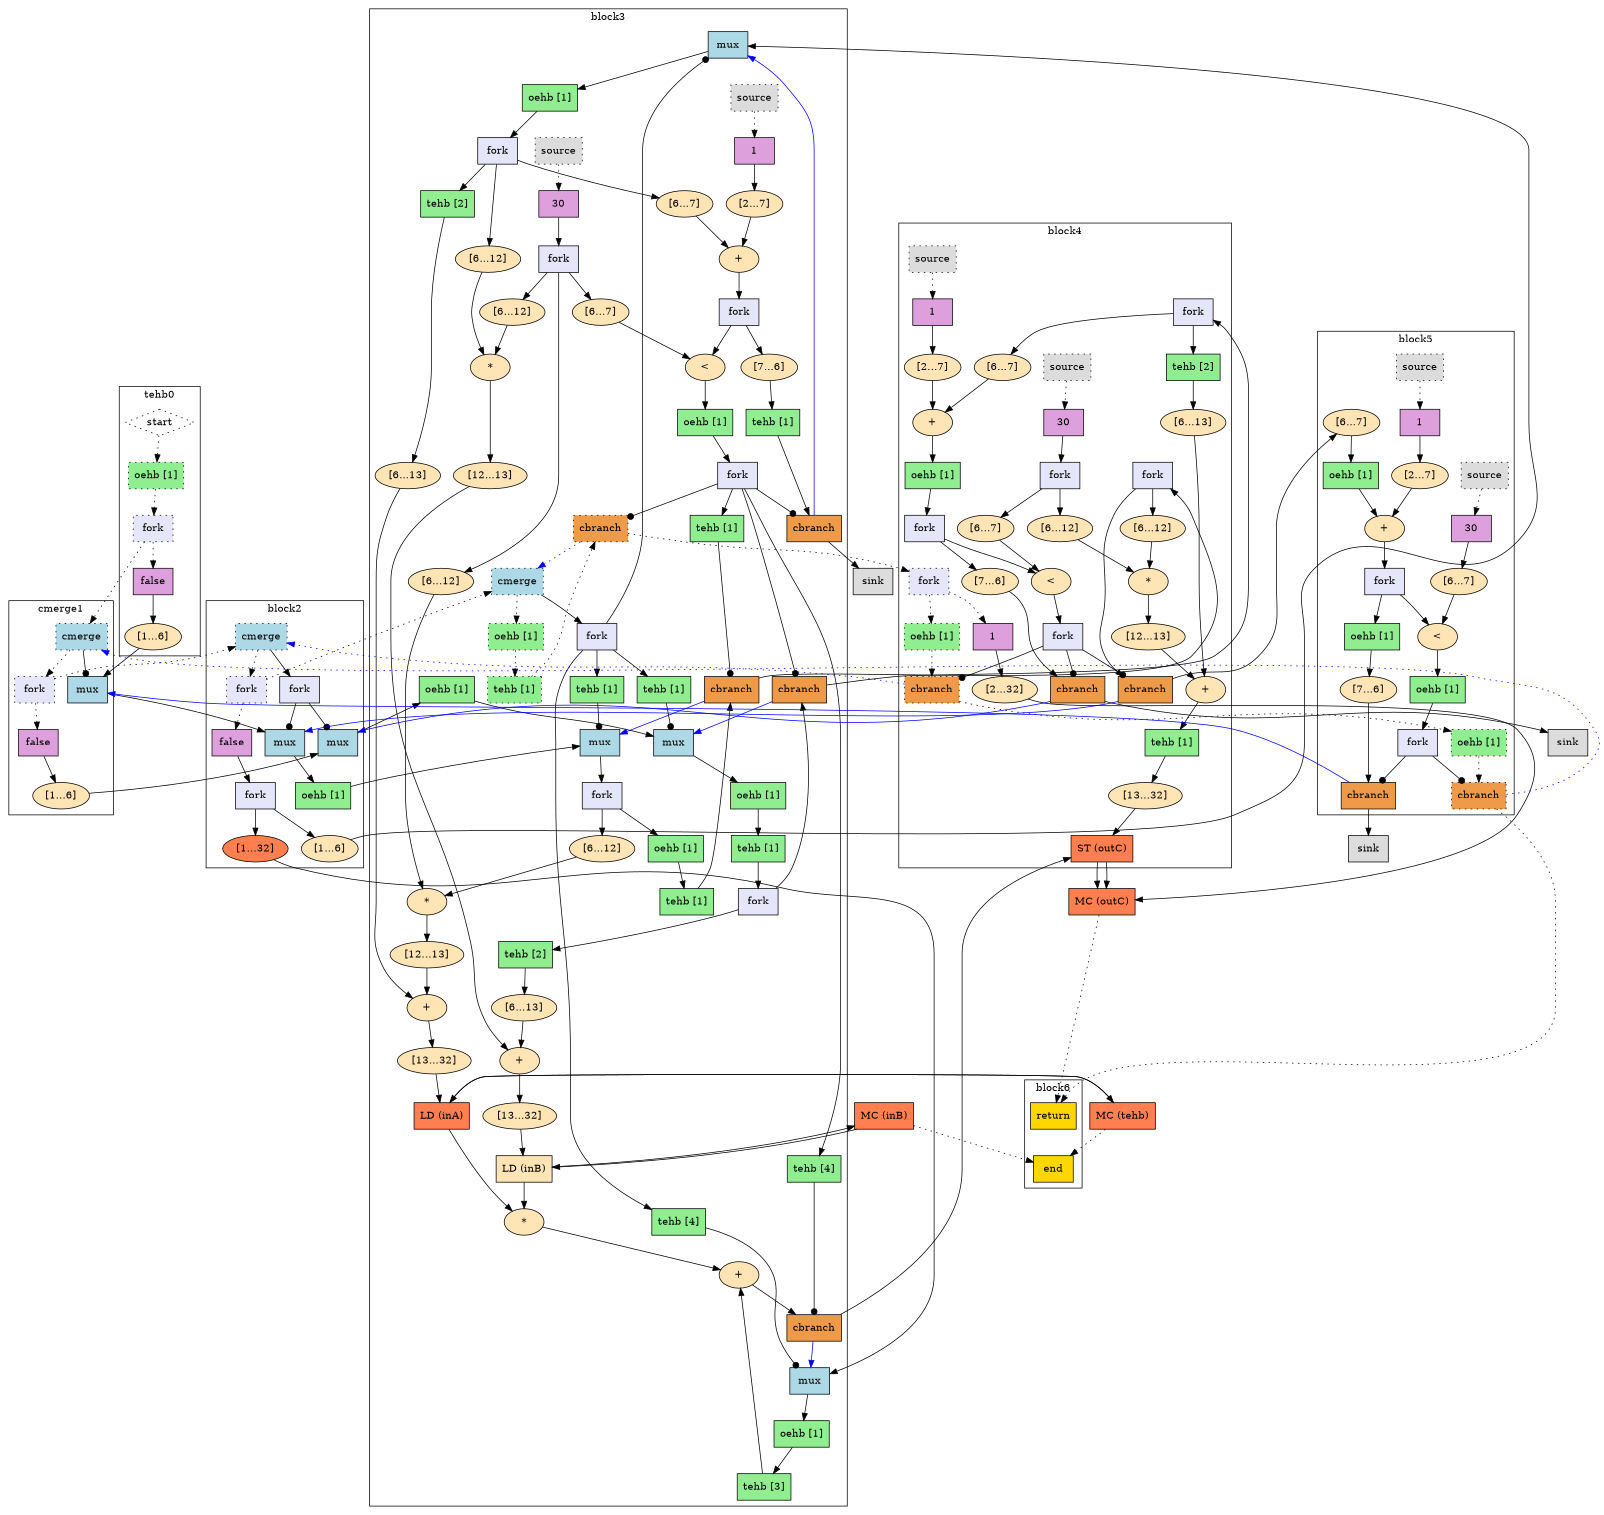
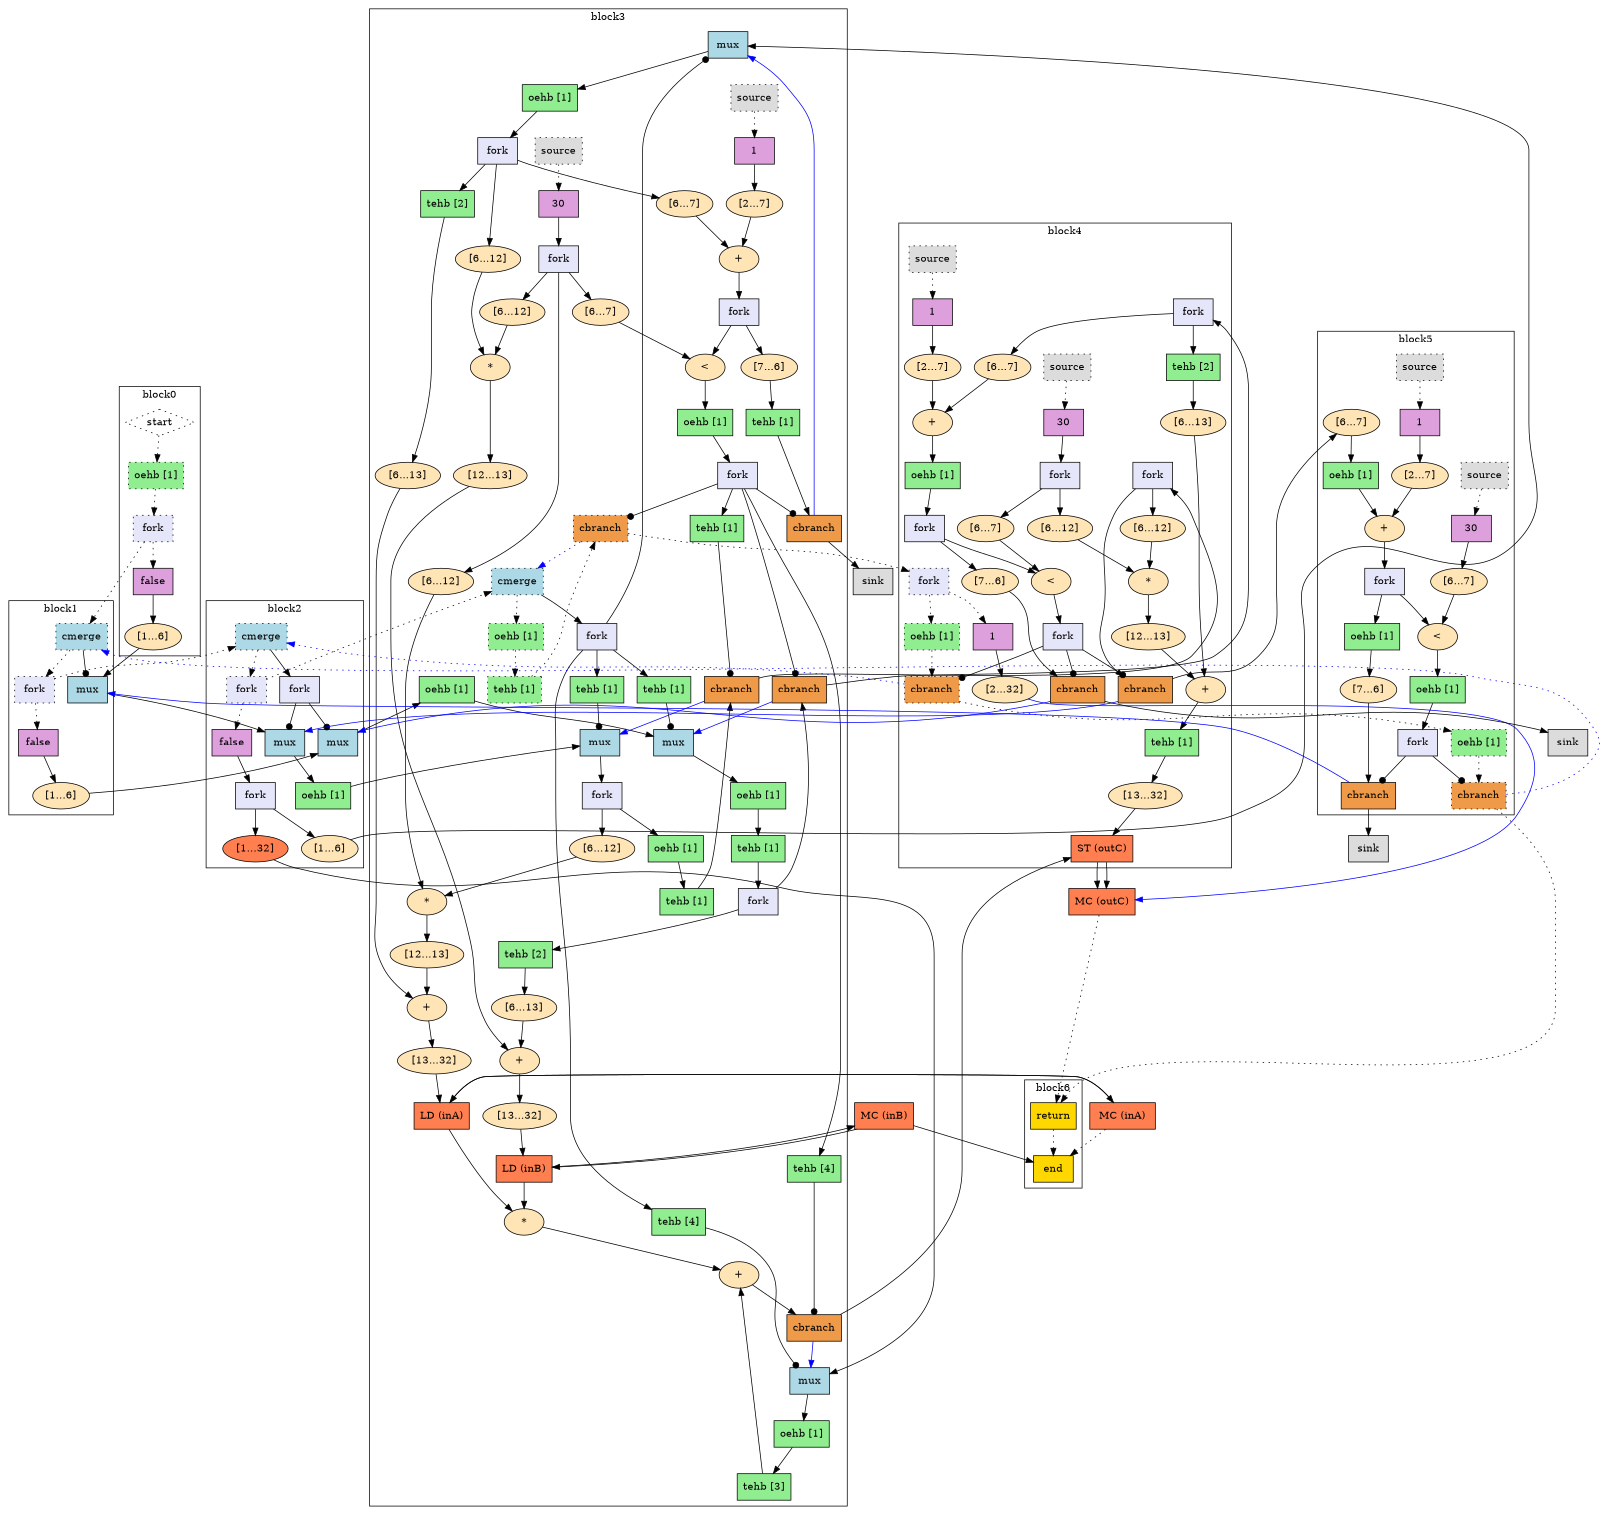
  digraph {
    compound=true
    splines=spline
    node [mlir_op="arith.extsi" shape=box style=filled fillcolor=moccasin]
    edge [arrowhead=normal arrowtail=none dir=both style=solid]
    n1 [label=start mlir_op="handshake.func" shape=diamond style=dotted fillcolor=""]
    n2 [fillcolor=lightgreen label="oehb [1]" mlir_op="handshake.oehb" style="filled, dotted"]
    n3 [fillcolor=lavender label=fork mlir_op="handshake.fork" style="filled, dotted"]
    n4 [fillcolor=plum label=false mlir_op="handshake.constant"]
    n5 [label="[1...6]" shape=oval]
    n6 [fillcolor=lightblue label=mux mlir_op="handshake.mux"]
    n7 [fillcolor=lightblue label=cmerge mlir_op="handshake.control_merge" style="filled, dotted"]
    n8 [fillcolor=lavender label=fork mlir_op="handshake.fork" style="filled, dotted"]
    n9 [fillcolor=plum label=false mlir_op="handshake.constant"]
    n10 [label="[1...6]" shape=oval]
    n11 [fillcolor=lightblue label=mux mlir_op="handshake.mux"]
    n12 [fillcolor=lightblue label=mux mlir_op="handshake.mux"]
    n13 [fillcolor=lightgreen label="oehb [1]" mlir_op="handshake.oehb"]
    n14 [fillcolor=lightblue label=cmerge mlir_op="handshake.control_merge" style="filled, dotted"]
    n15 [fillcolor=lavender label=fork mlir_op="handshake.fork"]
    n16 [fillcolor=lavender label=fork mlir_op="handshake.fork" style="filled, dotted"]
    n17 [fillcolor=plum label=false mlir_op="handshake.constant"]
    n18 [fillcolor=lavender label=fork mlir_op="handshake.fork"]
    n19 [label="[1...6]" shape=oval]
    n20 [fillcolor=coral label="[1...32]" shape=oval]
    n21 [fillcolor=lightblue label=mux mlir_op="handshake.mux"]
    n22 [fillcolor=lightgreen label="oehb [1]" mlir_op="handshake.oehb"]
    n23 [fillcolor=lavender label=fork mlir_op="handshake.fork"]
    n24 [fillcolor=lightgreen label="tehb [2]" mlir_op="handshake.tehb"]
    n25 [label="[6...7]" shape=oval]
    n26 [label="[6...12]" shape=oval]
    n27 [label="[6...13]" shape=oval]
    n28 [label="+" mlir_op="arith.addi" shape=oval]
    n29 [label="+" mlir_op="arith.addi" shape=oval]
    n30 [label="*" mlir_op="arith.muli" shape=oval]
    n31 [fillcolor=lightgreen label="tehb [4]" mlir_op="handshake.tehb"]
    n32 [fillcolor=lightblue label=mux mlir_op="handshake.mux"]
    n33 [fillcolor=lightgreen label="oehb [1]" mlir_op="handshake.oehb"]
    n34 [fillcolor=lightgreen label="tehb [1]" mlir_op="handshake.tehb"]
    n35 [fillcolor=lightblue label=mux mlir_op="handshake.mux"]
    n36 [fillcolor=lavender label=fork mlir_op="handshake.fork"]
    n37 [label="[6...12]" shape=oval]
    n38 [fillcolor=lightgreen label="oehb [1]" mlir_op="handshake.oehb"]
    n39 [label="*" mlir_op="arith.muli" shape=oval]
    n40 [fillcolor=lightgreen label="oehb [1]" mlir_op="handshake.oehb"]
    n41 [fillcolor=lightblue label=mux mlir_op="handshake.mux"]
    n42 [fillcolor=lightgreen label="tehb [1]" mlir_op="handshake.tehb"]
    n43 [fillcolor=lightgreen label="oehb [1]" mlir_op="handshake.oehb"]
    n44 [fillcolor=lightgreen label="tehb [1]" mlir_op="handshake.tehb"]
    n45 [fillcolor=lavender label=fork mlir_op="handshake.fork"]
    n46 [fillcolor=lightgreen label="tehb [2]" mlir_op="handshake.tehb"]
    n47 [fillcolor=tan2 label=cbranch mlir_op="handshake.cond_br"]
    n48 [label="[6...13]" shape=oval]
    n49 [label="+" mlir_op="arith.addi" shape=oval]
    n50 [fillcolor=lightblue label=cmerge mlir_op="handshake.control_merge" style="filled, dotted"]
    n51 [fillcolor=lavender label=fork mlir_op="handshake.fork"]
    n52 [fillcolor=lightgreen label="oehb [1]" mlir_op="handshake.oehb" style="filled, dotted"]
    n53 [fillcolor=gainsboro label=source mlir_op="handshake.source" style="filled, dotted"]
    n54 [fillcolor=plum label=30 mlir_op="handshake.constant"]
    n55 [fillcolor=lavender label=fork mlir_op="handshake.fork"]
    n56 [label="[6...12]" shape=oval]
    n57 [label="[6...7]" shape=oval]
    n58 [label="[6...12]" shape=oval]
    n59 [label="<" mlir_op="arith.cmpi<" shape=oval]
    n60 [fillcolor=gainsboro label=source mlir_op="handshake.source" style="filled, dotted"]
    n61 [fillcolor=plum label=1 mlir_op="handshake.constant"]
    n62 [label="[2...7]" shape=oval]
    n63 [label="[12...13]" shape=oval]
    n64 [label="[13...32]" shape=oval]
    n65 [fillcolor=coral label="LD (inA)" mlir_op="handshake.mc_load"]
    n66 [label="*" mlir_op="arith.muli" shape=oval]
    n67 [label="[12...13]" shape=oval]
    n68 [label="[13...32]" shape=oval]
-   n69 [label="LD (inB)" mlir_op="handshake.mc_load"]
+   n69 [fillcolor=coral label="LD (inB)" mlir_op="handshake.mc_load"]
    n70 [label="+" mlir_op="arith.addi" shape=oval]
    n71 [fillcolor=lightgreen label="tehb [3]" mlir_op="handshake.tehb"]
    n72 [fillcolor=tan2 label=cbranch mlir_op="handshake.cond_br"]
    n73 [fillcolor=lavender label=fork mlir_op="handshake.fork"]
    n74 [label="[7...6]" mlir_op="arith.trunci" shape=oval]
    n75 [fillcolor=lightgreen label="tehb [1]" mlir_op="handshake.tehb"]
    n76 [fillcolor=lightgreen label="oehb [1]" mlir_op="handshake.oehb"]
    n77 [fillcolor=lavender label=fork mlir_op="handshake.fork"]
    n78 [fillcolor=tan2 label=cbranch mlir_op="handshake.cond_br"]
    n79 [fillcolor=lightgreen label="tehb [4]" mlir_op="handshake.tehb"]
    n80 [fillcolor=lightgreen label="tehb [1]" mlir_op="handshake.tehb"]
    n81 [fillcolor=tan2 label=cbranch mlir_op="handshake.cond_br" style="filled, dotted"]
    n82 [fillcolor=lightgreen label="tehb [1]" mlir_op="handshake.tehb"]
    n83 [fillcolor=tan2 label=cbranch mlir_op="handshake.cond_br"]
    n84 [fillcolor=lightgreen label="tehb [1]" mlir_op="handshake.tehb" style="filled, dotted"]
    n85 [fillcolor=lavender label=fork mlir_op="handshake.fork"]
    n86 [label="[6...12]" shape=oval]
    n87 [fillcolor=tan2 label=cbranch mlir_op="handshake.cond_br"]
    n88 [label="*" mlir_op="arith.muli" shape=oval]
    n89 [fillcolor=lavender label=fork mlir_op="handshake.fork"]
    n90 [fillcolor=lightgreen label="tehb [2]" mlir_op="handshake.tehb"]
    n91 [label="[6...7]" shape=oval]
    n92 [label="[6...13]" shape=oval]
    n93 [label="+" mlir_op="arith.addi" shape=oval]
    n94 [label="+" mlir_op="arith.addi" shape=oval]
    n95 [fillcolor=lavender label=fork mlir_op="handshake.fork" style="filled, dotted"]
    n96 [fillcolor=plum label=1 mlir_op="handshake.constant"]
    n97 [fillcolor=lightgreen label="oehb [1]" mlir_op="handshake.oehb" style="filled, dotted"]
    n98 [label="[2...32]" shape=oval]
    n99 [fillcolor=gainsboro label=source mlir_op="handshake.source" style="filled, dotted"]
    n100 [fillcolor=plum label=30 mlir_op="handshake.constant"]
    n101 [fillcolor=lavender label=fork mlir_op="handshake.fork"]
    n102 [label="[6...12]" shape=oval]
    n103 [label="[6...7]" shape=oval]
    n104 [label="<" mlir_op="arith.cmpi<" shape=oval]
    n105 [fillcolor=gainsboro label=source mlir_op="handshake.source" style="filled, dotted"]
    n106 [fillcolor=plum label=1 mlir_op="handshake.constant"]
    n107 [label="[2...7]" shape=oval]
    n108 [label="[12...13]" shape=oval]
    n109 [fillcolor=lightgreen label="tehb [1]" mlir_op="handshake.tehb"]
    n110 [label="[13...32]" shape=oval]
    n111 [fillcolor=coral label="ST (outC)" mlir_op="handshake.mc_store"]
    n112 [fillcolor=lightgreen label="oehb [1]" mlir_op="handshake.oehb"]
    n113 [fillcolor=lavender label=fork mlir_op="handshake.fork"]
    n114 [label="[7...6]" mlir_op="arith.trunci" shape=oval]
    n115 [fillcolor=tan2 label=cbranch mlir_op="handshake.cond_br"]
    n116 [fillcolor=lavender label=fork mlir_op="handshake.fork"]
    n117 [fillcolor=tan2 label=cbranch mlir_op="handshake.cond_br" style="filled, dotted"]
    n118 [label="[6...7]" shape=oval]
    n119 [fillcolor=lightgreen label="oehb [1]" mlir_op="handshake.oehb"]
    n120 [fillcolor=gainsboro label=source mlir_op="handshake.source" style="filled, dotted"]
    n121 [fillcolor=plum label=30 mlir_op="handshake.constant"]
    n122 [label="[6...7]" shape=oval]
    n123 [label="<" mlir_op="arith.cmpi<" shape=oval]
    n124 [fillcolor=gainsboro label=source mlir_op="handshake.source" style="filled, dotted"]
    n125 [fillcolor=plum label=1 mlir_op="handshake.constant"]
    n126 [label="[2...7]" shape=oval]
    n127 [label="+" mlir_op="arith.addi" shape=oval]
    n128 [fillcolor=lavender label=fork mlir_op="handshake.fork"]
    n129 [fillcolor=lightgreen label="oehb [1]" mlir_op="handshake.oehb"]
    n130 [label="[7...6]" mlir_op="arith.trunci" shape=oval]
    n131 [fillcolor=tan2 label=cbranch mlir_op="handshake.cond_br"]
    n132 [fillcolor=lightgreen label="oehb [1]" mlir_op="handshake.oehb"]
    n133 [fillcolor=lavender label=fork mlir_op="handshake.fork"]
    n134 [fillcolor=tan2 label=cbranch mlir_op="handshake.cond_br" style="filled, dotted"]
    n135 [fillcolor=lightgreen label="oehb [1]" mlir_op="handshake.oehb" style="filled, dotted"]
    n136 [fillcolor=gold label=return mlir_op="handshake.return"]
    n137 [fillcolor=gold label=end mlir_op="handshake.end"]
-   n138 [fillcolor=coral label="MC (tehb)" mlir_op="handshake.mem_controller"]
+   n138 [fillcolor=coral label="MC (inA)" mlir_op="handshake.mem_controller"]
    n139 [fillcolor=coral label="MC (inB)" mlir_op="handshake.mem_controller"]
    n140 [fillcolor=gainsboro label=sink mlir_op="handshake.sink"]
    n141 [fillcolor=coral label="MC (outC)" mlir_op="handshake.mem_controller"]
    n142 [fillcolor=gainsboro label=sink mlir_op="handshake.sink"]
    n143 [fillcolor=gainsboro label=sink mlir_op="handshake.sink"]
    subgraph cluster_1 {
-     label=tehb0
+     label=block0
      n1
      n2
      n3
      n4
      n5
    }
    subgraph cluster_2 {
-     label=cmerge1
+     label=block1
      n6
      n7
      n8
      n9
      n10
    }
    subgraph cluster_3 {
      label=block2
      n11
      n12
      n13
      n14
      n15
      n16
      n17
      n18
      n19
      n20
    }
    subgraph cluster_4 {
      label=block3
      n21
      n22
      n23
      n24
      n25
      n26
      n27
      n28
      n29
      n30
      n31
      n32
      n33
      n34
      n35
      n36
      n37
      n38
      n39
      n40
      n41
      n42
      n43
      n44
      n45
      n46
      n47
      n48
      n49
      n50
      n51
      n52
      n53
      n54
      n55
      n56
      n57
      n58
      n59
      n60
      n61
      n62
      n63
      n64
      n65
      n66
      n67
      n68
      n69
      n70
      n71
      n72
      n73
      n74
      n75
      n76
      n77
      n78
      n79
      n80
      n81
      n82
      n83
      n84
    }
    subgraph cluster_5 {
      label=block4
      n85
      n86
      n87
      n88
      n89
      n90
      n91
      n92
      n93
      n94
      n95
      n96
      n97
      n98
      n99
      n100
      n101
      n102
      n103
      n104
      n105
      n106
      n107
      n108
      n109
      n110
      n111
      n112
      n113
      n114
      n115
      n116
      n117
    }
    subgraph cluster_6 {
      label=block5
      n118
      n119
      n120
      n121
      n122
      n123
      n124
      n125
      n126
      n127
      n128
      n129
      n130
      n131
      n132
      n133
      n134
      n135
    }
    subgraph cluster_7 {
      label=block6
      n136
      n137
    }
    n1 -> n2 [style=dotted]
    n2 -> n3 [style=dotted]
    n3 -> n4 [style=dotted]
    n3 -> n7 [style=dotted]
    n4 -> n5
    n5 -> n6
    n6 -> n12
    n7 -> n6 [arrowhead=dot]
    n7 -> n8 [style=dotted]
    n8 -> n9 [style=dotted]
    n8 -> n14 [style=dotted]
    n9 -> n10
    n10 -> n11
    n11 -> n40
    n12 -> n13
    n13 -> n35
    n14 -> n15
    n14 -> n16 [style=dotted]
    n15 -> n11 [arrowhead=dot]
    n15 -> n12 [arrowhead=dot]
    n16 -> n17 [style=dotted]
    n16 -> n50 [style=dotted]
    n17 -> n18
    n18 -> n19
    n18 -> n20
    n19 -> n21
    n20 -> n32
    n21 -> n22
    n22 -> n23
    n23 -> n24
    n23 -> n25
    n23 -> n26
    n24 -> n27
    n25 -> n29
    n26 -> n30
    n27 -> n28
    n28 -> n64
    n29 -> n73
    n30 -> n67
    n31 -> n32 [arrowhead=dot]
    n32 -> n33
    n33 -> n71
    n34 -> n35 [arrowhead=dot]
    n35 -> n36
    n36 -> n37
    n36 -> n38
    n37 -> n39
    n38 -> n82
    n39 -> n63
    n40 -> n41
    n41 -> n43
    n42 -> n41 [arrowhead=dot]
    n43 -> n44
    n44 -> n45
    n45 -> n46
    n45 -> n47
    n46 -> n48
    n47 -> n41 [color=blue]
    n47 -> n89
    n48 -> n49
    n49 -> n68
    n50 -> n51
    n50 -> n52 [style=dotted]
    n51 -> n21 [arrowhead=dot]
    n51 -> n31
    n51 -> n34
    n51 -> n42
    n52 -> n84 [style=dotted]
    n53 -> n54 [style=dotted]
    n54 -> n55
    n55 -> n56
    n55 -> n57
    n55 -> n58
    n56 -> n39
    n57 -> n59
    n58 -> n30
    n59 -> n76
    n60 -> n61 [style=dotted]
    n61 -> n62
    n62 -> n29
    n63 -> n28
    n64 -> n65
    n65 -> n66
    n65 -> n138
    n66 -> n70
    n67 -> n49
    n68 -> n69
    n69 -> n66
    n69 -> n139
    n70 -> n72
    n71 -> n70
    n72 -> n32 [color=blue]
    n72 -> n111
    n73 -> n59
    n73 -> n74
    n74 -> n75
    n75 -> n78
    n76 -> n77
    n77 -> n47 [arrowhead=dot]
    n77 -> n78 [arrowhead=dot]
    n77 -> n79
    n77 -> n80
    n77 -> n81 [arrowhead=dot]
    n78 -> n21 [color=blue]
    n78 -> n140
    n79 -> n72 [arrowhead=dot]
    n80 -> n83 [arrowhead=dot]
    n81 -> n50 [color=blue style=dotted]
    n81 -> n95 [style=dotted]
    n82 -> n83
    n83 -> n35 [color=blue]
    n83 -> n85
    n84 -> n81 [style=dotted]
    n85 -> n86
    n85 -> n87
    n86 -> n88
    n87 -> n12 [color=blue]
    n87 -> n118
    n88 -> n108
    n89 -> n90
    n89 -> n91
    n90 -> n92
    n91 -> n94
    n92 -> n93
    n93 -> n109
    n94 -> n112
    n95 -> n96 [style=dotted]
    n95 -> n97 [style=dotted]
    n96 -> n98
    n97 -> n117 [style=dotted]
-   n98 -> n141
+   n98 -> n141 [color=blue]
    n99 -> n100 [style=dotted]
    n100 -> n101
    n101 -> n102
    n101 -> n103
    n102 -> n88
    n103 -> n104
    n104 -> n116
    n105 -> n106 [style=dotted]
    n106 -> n107
    n107 -> n94
    n108 -> n93
    n109 -> n110
    n110 -> n111
    n111 -> n141
    n111 -> n141
    n112 -> n113
    n113 -> n104
    n113 -> n114
    n114 -> n115
    n115 -> n11 [color=blue]
    n115 -> n142
    n116 -> n87 [arrowhead=dot]
    n116 -> n115 [arrowhead=dot]
    n116 -> n117 [arrowhead=dot]
    n117 -> n14 [color=blue style=dotted]
    n117 -> n135 [style=dotted]
    n118 -> n119
    n119 -> n127
    n120 -> n121 [style=dotted]
    n121 -> n122
    n122 -> n123
    n123 -> n132
    n124 -> n125 [style=dotted]
    n125 -> n126
    n126 -> n127
    n127 -> n128
    n128 -> n123
    n128 -> n129
    n129 -> n130
    n130 -> n131
    n131 -> n6 [color=blue]
    n131 -> n143
    n132 -> n133
    n133 -> n131 [arrowhead=dot]
    n133 -> n134 [arrowhead=dot]
    n134 -> n7 [color=blue style=dotted]
    n134 -> n136 [style=dotted]
    n135 -> n134 [style=dotted]
+   n136 -> n137 [style=dotted]
    n138 -> n65
    n138 -> n137 [style=dotted]
    n139 -> n69
-   n139 -> n137 [style=dotted]
+   n139 -> n137
    n141 -> n136 [style=dotted]
  }
